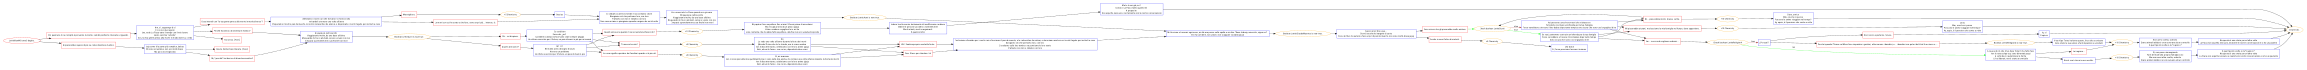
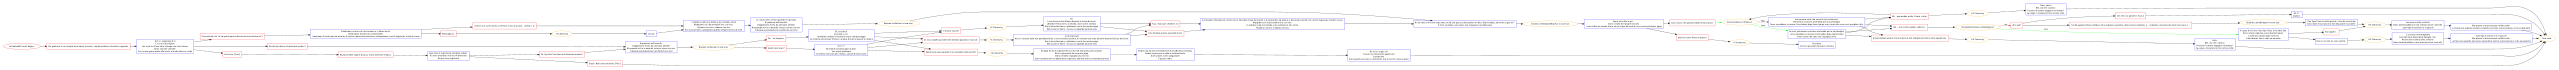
  digraph {
    fontname="Roboto Condensed"
    rankdir=LR
    node [color=blue fontname="Roboto Condensed" shape=box]
    edge [fontname="Roboto Condensed"]
    "LettieRank4Convo3 begins." [color=red shape=""]
    n2 [color=red label="Per qualcuno il cui compito è prevenire la morte, sembri piuttosto rilassata a riguardo."]
    n3 [color=red label="Mi piacerebbe sapere di più su come diventare medico."]
    n4 [label="Mm, sí, suppongo di sì\nE ci sono due ragioni\nUno, vedo La Flaca tutto il tempo con il mio lavoro \nSiamo vecchie \"amiche\" \nDos, la mia gente pensa alla morte in modo diverso, credo"]
    n5 [label="Jaja come è la parte più semplice, babas \nMi sono arruolata e non ero molto brava \nMa poi sono migliorata"]
    n6 [color=red label="Cosa intendi con \"la tua gente pensa alla morte in modo diverso\"?"]
    n7 [color=red label="Perchè hai deciso di diventare medico?"]
    n8 [color=red label="Ha senso. [Fine.]"]
    n9 [color=red label="Ok, *perchè* hai deciso di diventare medico?"]
    n10 [color=red label="Grazie. Bella chiacchierata. [Fine.]"]
    n11 [label="Celebriamo i nostri cari che tornano e ci fanno visita \nInvitandoli a tornare una volta all'anno\nPrepariamo il nostro pan de muerto, le nostre calaveritas de azúcar, e disponiamo i nostri tagete per invitarli a casa"]
    n12 [label="Mi papá era nell'esercito \nViaggiavamo molto, da una base all'altra \nMa quando mi tía si ammalò, venne a vivere con noi \nE imparai a prendermene cura finché non morì"]
    "Chat ends." [color=orange shape=""]
    n14 [color=red label="Le morti con cui ho avuto a che fare, sono un po' più... intense, sì."]
    n15 [color=red label="Meraviglioso."]
    n16 [color=orange label="Boolean LettieAunt is now true." shape=""]
    n17 [label="Ci sediamo sulle loro tombe e raccontiamo storie \nMangiamo ciò che portiamo loro, con loro \nParliamo con loro e ridiamo con loro \nNon sussurriamo o piangiamo quando vengono da noi di notte"]
    n18 [color=orange label="+5 Chemistry" shape=""]
    n19 [color=red label="Oh... mi dispiace."]
    n20 [color=red label="Quanti anni avevi?"]
    n21 [label="Ho conosciuto La Flaca quando ero giovane \nMi papá era nell'esercito \nViaggiavamo molto, da una base all'altra \nMa quando mi tía si ammalò, venne a vivere con noi \nE imparai a prendermene cura finché non morì"]
    n22 [label=Gracias]
    n23 [label="Eh, está bien \nSuccede, ¿no? \nI problemi cardiaci la facevano stare sempre peggio\nUn ottimo esercizio per il futuro, un paio di mani in più per mi mamá"]
    n24 [label="10? 11? \nMi mamá aveva bisogno di aiuto\nNon era un problema\nUn ottimo esercizio per il futuro, un paio di mani in più"]
    n25 [color=orange label="Boolean LettieAunt is now true." shape=""]
    n26 [color=red label="Ti manca tua zia?"]
    n27 [color=red label="So cosa significa perdere dei familiari quando si è piccoli."]
    n28 [color=red label="Quanti anni avevi quando ti sei arruolata nell'esercito?"]
    n29 [label="Mi tía viene a trovarmi ogni anno, mi dà una pacca sulla spalla e mi dice \"Buen trabajo, amorcito, sigue así\" \nE mi fa sorridere, non urlare, non scappare via dalla paura"]
    n30 [color=orange label="+5 Chemistry" shape=""]
    n31 [color=orange label="+5 Chemistry" shape=""]
    n32 [color=orange label="+10 Chemistry" shape=""]
    n33 [color=orange label="Boolean LettieDiasdeMuertos is now true." shape=""]
    n34 [label="No \nLa vedo una volta all'anno durante la festa dei morti \n¡Mierda! Prima che tu lo chieda, non è come sembra \nNon li dissotterriamo, celebriamo con le loro anime jajaja \nBeh, alcuni lo fanno - ma noi no, dipende da dove vieni"]
    n35 [label="Sí, mi mancano\nNon ci sono più nella mia quotidianità ma ci sono nella mia anima, mi visitano una volta all'anno durante la festa dei morti \nNon li dissotterriamo, celebriamo con le loro anime jajaja \nBeh, alcuni lo fanno - ma noi no, dipende da dove vieni"]
    n36 [label="Mi papá mi fece aspettare fino ai miei 20 anni prima di arruolarmi \nMa ero già pronta da un pezzo jajaja \nVolevo rendere orgogliosi lui e mi tía \nSono contenta che mi abbia fatto aspettare, alla fine non ero veramente pronta"]
    n37 [label="Spero arrivi fino a qui... \nDovrò crearle dei tangete di carta \nForse Arthur mi aiuterà a fare un po' di pan de muerto, non sono molto brava jajaja"]
    n38 [color=red label="Fiuu. Stavo per chiedere. lol"]
    n39 [color=red label="LOL! Sembra proprio una bella festa."]
    n40 [label="Vedere tua tía morire lentamente di insufficienza cardiaca \nVedere le persone uccidersi violentemente \nMorti urlanti, morti sanguinanti \nÈ qualcos'altro"]
    n41 [color=red label="Sono sicuro che gli piacerebbe molto aiutare."]
    n42 [color=red label="Anche io sarei felice di aiutarti."]
    n43 [label="Costruiamo ofrendas per i nostri cari e facciamo il pan de muerto, e le calaveritas de azúcar, e decoriamo anche con i nostri tagete per invitarli a casa \nMangiamo ciò che portiamo loro, con loro \nCi sediamo sulle loro tombe e raccontiamo le loro storie \nParliamo con loro e ridiamo con loro"]
    n44 [label="Ma tu lo sai già, no? \nConosci La Flaca tanto quanto me \nA proposito \nNon aspetta nessuno e certamente non le nostre conversazioni"]
    n45 [color=orange label="Check boolean LettieDuviri" shape=""]
    n46 [color=orange label="+5 Chemistry" shape=""]
    n47 [label="Se vuoi, potremmo costruire un'ofrenda per la tua famiglia \nForse verrebbero a trovare il loro babas dopo tanto tempo \nSono sicura che sono così orgogliosi di te"]
    n48 [label="Hai persone care che vorresti che visitassero \nPotremmo costruire un'ofrenda per la tua famiglia \nForse verrebbero a trovare il loro babas dopo tanto tempo sono sicura che sono così orgogliosi di te"]
    n49 [label="Che dolce\nSí, forse possiamo lavorarci insieme"]
    n50 [color=red label="Mi... piacerebbe molto. Grazie, Lettie."]
    n51 [color=red label="Mi piacerebbe aiutarti, ma lasciamo la mia famiglia nel futuro, dove appartiene."]
    n52 [color=red label="Um... non credo vogliano vedermi..."]
    n53 [color=orange label="+10 Chemistry" shape=""]
    n54 [color=orange label="+10 Chemistry" shape=""]
-   n55 [color=orange label="Check boolean LettieReligion4" shape=""]
+   n55 [color=orange label="Invitandoli boolean LettieReligion4" shape=""]
    n56 [label="Claro, amico \nMm, ora che ci penso \nPossono le anime viaggiare nel tempo? \nAy, equis, è il pensiero che conta a volte"]
    n57 [label="Certo \nMm, ora che ci penso \nPossono le anime viaggiare nel tempo? \nAy, equis, è il pensiero che conta a volte"]
    n58 [label="A causa di ciò che il tuo Xipe Totec ti ha fatto fare \nNon è stata colpa tua, sono diventati pazzi \nA volte devi cauterizzare la ferita \nLi hai liberati, non è stato un omicidio"]
-   n59 [label="¿Por qué?"]
+   n59 [color=red label="¿Por qué?"]
    n60 [label="Non è così che mi sono sentito."]
    n61 [color=red label="Hai ragione..."]
    n62 [color=red label="Perché quando l''Uomo nel Muro fece impazzire i genitori, attaccarono i bambini, e... i bambini con poteri del Void li uccisero e...."]
    n63 [color=red label="Non riesco a parlarne. Scusa."]
    n64 [color=orange label="+10 Chemistry" shape=""]
    n65 [color=orange label="+10 Chemistry" shape=""]
    n66 [color=orange label="Boolean LettieReligion4 is now true." shape=""]
    n67 [label="Ay, sí \nCapisco"]
    n68 [label="Sí, non posso immaginarlo\nFare del male alla propria famiglia così \nMa non avevi altra scelta, solecito \nErano animali rabbiosi e non avevano alcun controllo"]
    n69 [label="Non avevi scelta, solecito \nErano animali rabbiosi e non avevano alcun controllo \nE quel tipo di scelta io la *capisco*"]
    n70 [label="Il tuo Xipe Totec ha fatto questo, il tuo dio scorticato \nSono state le sue azioni a farli impazzire e ucciderli"]
    n71 [label="E quel tipo di scelta io la *capisco* \nMa questa è una storia per un'altra volta \nLa Flaca non aspetta nessuno e neanche le nostre conversazioni e io ho un paziente"]
    n72 [label="Ma questa è una storia per un'altra volta \nLa Flaca non aspetta nessuno, neanche le nostre conversazioni e io ho un paziente"]
    "LettieRank4Convo3 begins." -> n2
-   "LettieRank4Convo3 begins." -> n3
+   n8 -> n3
    n2 -> n4
    n3 -> n5
    n4 -> n6
    n4 -> n7
    n4 -> n8
    n5 -> n9
    n5 -> n10
    n6 -> n11
    n7 -> n12
    n9 -> n12
+   n10 -> "Chat ends."
    n11 -> n14
    n11 -> n15
    n12 -> n16
    n14 -> n17
    n15 -> n18
    n16 -> n19
    n16 -> n20
    n17 -> n21
    n18 -> n22
    n19 -> n23
    n20 -> n24
    n21 -> n25
    n22 -> n17
    n23 -> n26
    n23 -> n27
    n23 -> n28
    n24 -> n26
    n24 -> n27
    n24 -> n28
    n25 -> n29
    n26 -> n30
    n27 -> n31
    n28 -> n32
    n29 -> n33
    n30 -> n34
    n31 -> n35
    n32 -> n36
    n33 -> n37
    n34 -> n38
    n34 -> n39
    n35 -> n38
    n35 -> n39
    n36 -> n40
    n37 -> n41
    n37 -> n42
    n38 -> n43
    n39 -> n43
    n40 -> n44
    n41 -> n45 [color=green]
    n42 -> n46
    n43 -> n29
    n44 -> "Chat ends."
    n45 -> n47 [color=green label=true]
    n45 -> n48 [color=brown label=false]
    n46 -> n49
    n47 -> n50
    n47 -> n51
    n47 -> n52
    n48 -> n50
    n48 -> n51
    n48 -> n52
    n50 -> n45
    n50 -> n53
    n51 -> n54
    n52 -> n55
    n53 -> n56
    n54 -> n57
    n55 -> n58 [color=green label=true]
    n55 -> n59 [color=brown label=true]
    n56 -> "Chat ends."
    n57 -> "Chat ends."
    n58 -> n60
    n58 -> n61
    n59 -> n62
    n59 -> n63
    n60 -> n64
    n61 -> n65
    n62 -> n66
    n63 -> n67
    n64 -> n68
    n65 -> n69
    n66 -> n70
    n67 -> "Chat ends."
    n68 -> n71
    n69 -> n72
    n70 -> n65
    n71 -> "Chat ends."
    n72 -> "Chat ends."
  }
